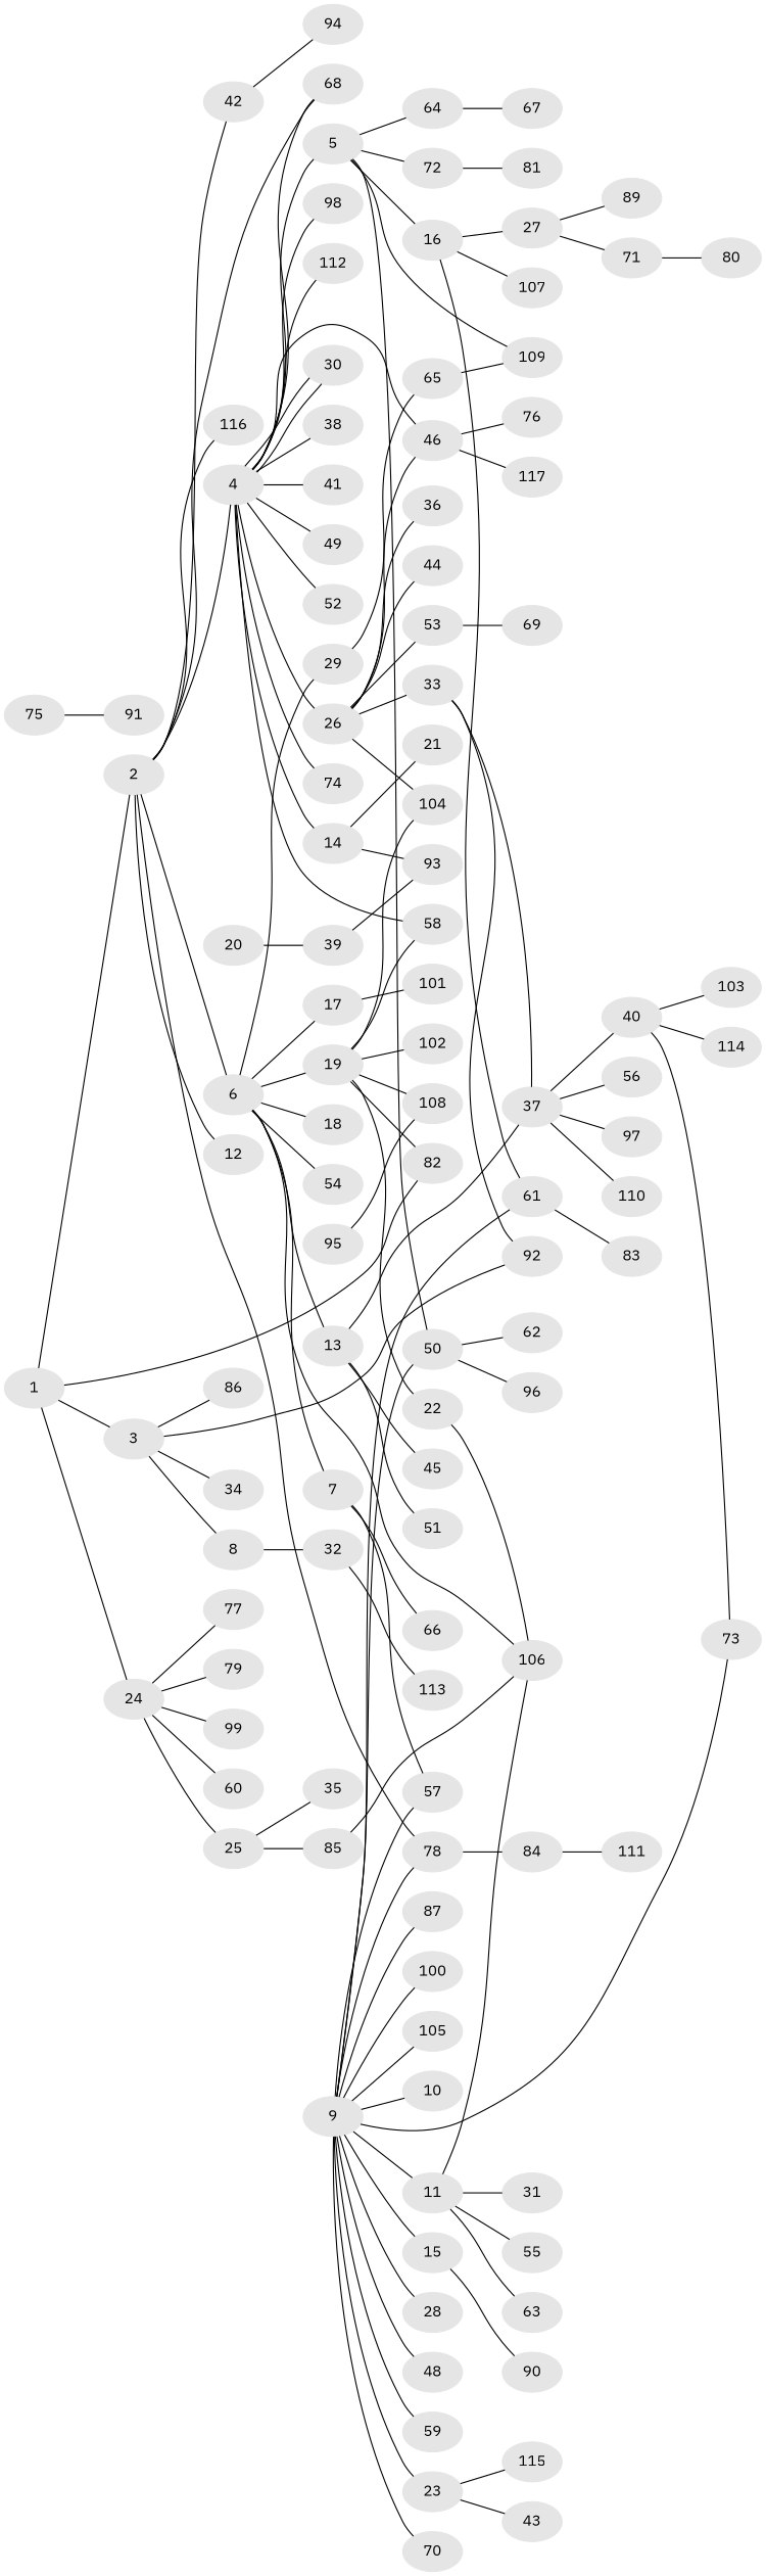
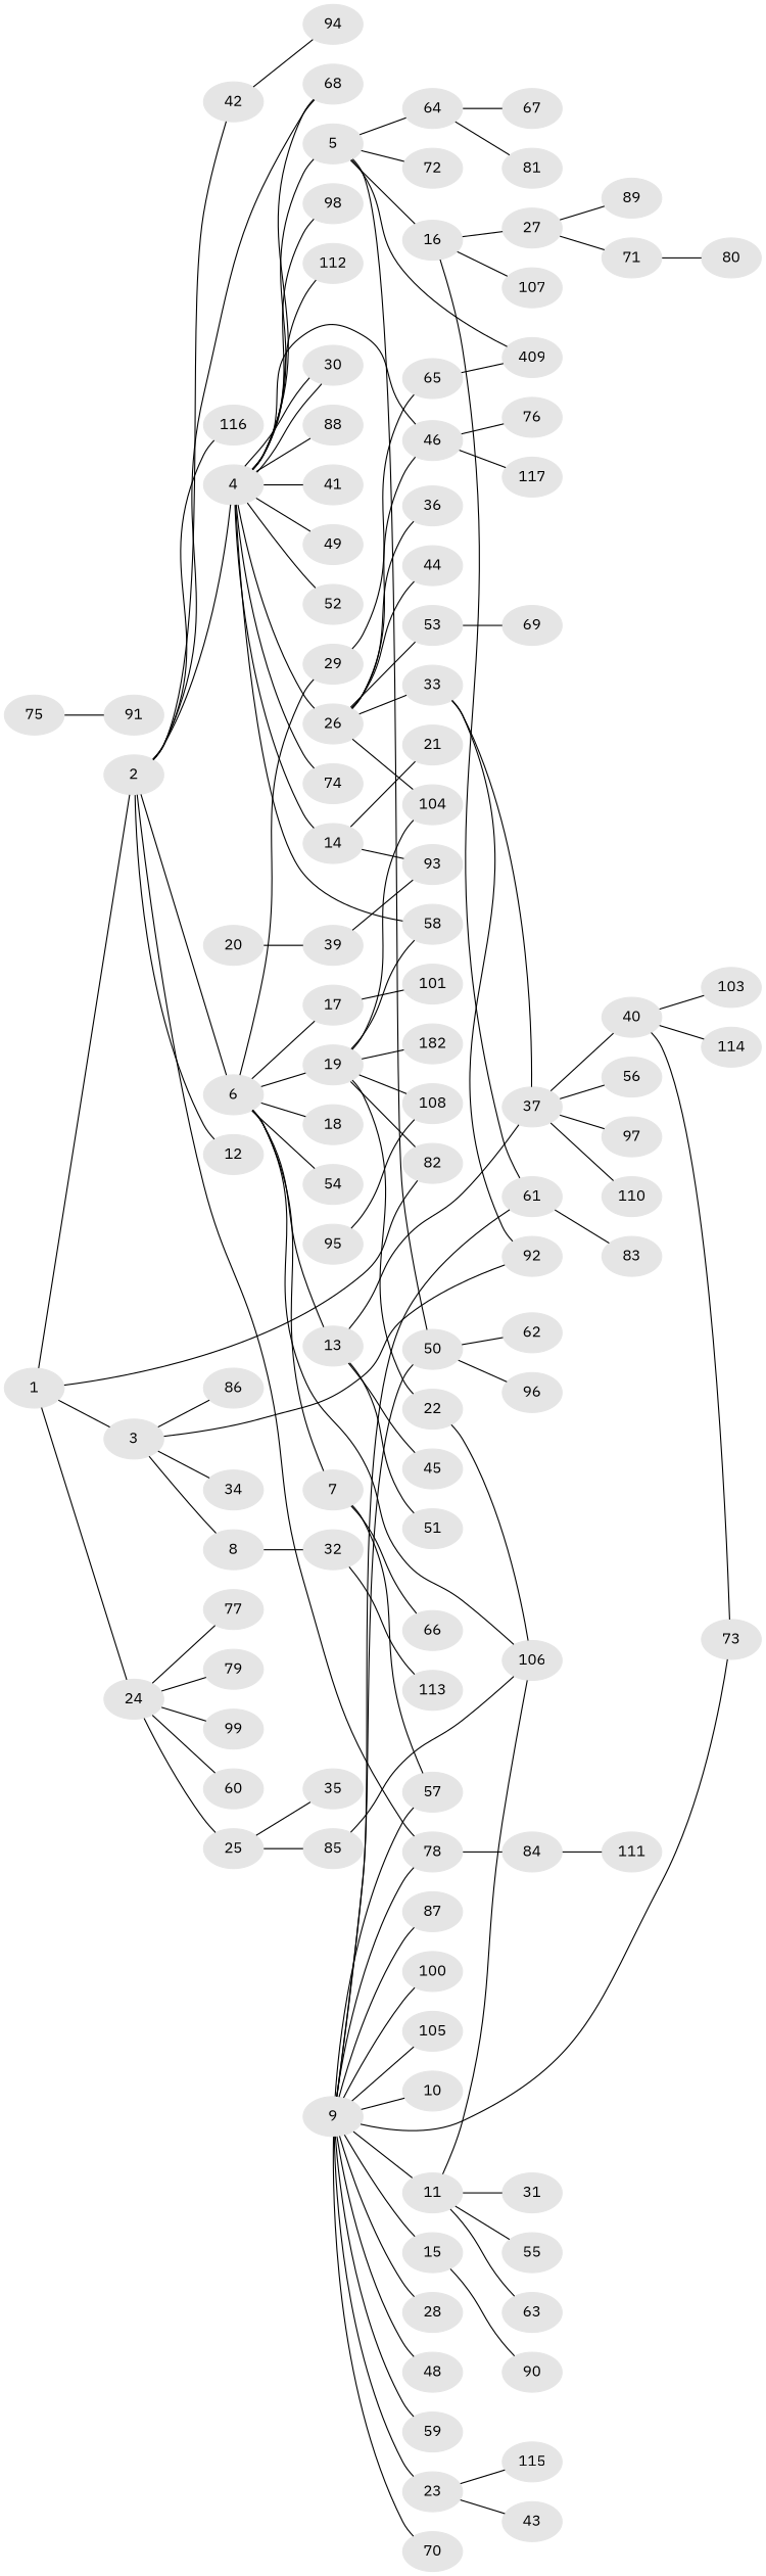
  graph {
    fontname="IBM Plex Sans"
    rankdir=LR
    node [color=gray90 fontname="IBM Plex Sans" style=filled]
    edge [fontname="IBM Plex Sans"]
    1
    2
    3
    24
    82
    4
    6
    12
    42
    68
    116
    78
    8
    34
    86
    92
    25
    60
    77
    79
    99
    5
    14
    26
    30
-   38
+   38 [label=88]
    41
    49
    52
    58
    74
    98
    112
    46
    7
    13
    17
    18
    19
    29
    54
    106
    9
    50
    57
    10
    11
    15
    23
    28
    48
    59
    61
    70
    73
    87
    100
    105
    94
    32
    16
    64
    72
-   109
+   109 [label=409]
    21
    93
    104
    33
    36
    44
    53
    75
    91
    27
    107
    62
    96
    67
    81
    66
    37
    45
    51
    101
    22
-   102
+   102 [label=182]
    108
    65
    113
    31
    55
    63
    90
    43
    115
    83
    84
    40
    56
    97
    110
    20
    39
    71
    89
    95
    35
    85
    76
    117
    69
    80
    103
    114
    111
    1 -- 2
    1 -- 3
    1 -- 24
    1 -- 82
    2 -- 4
    2 -- 6
    2 -- 12
    2 -- 42
    2 -- 68
    2 -- 116
    2 -- 78
    3 -- 8
    3 -- 34
    3 -- 86
    3 -- 92
    24 -- 25
    24 -- 60
    24 -- 77
    24 -- 79
    24 -- 99
    4 -- 68
    4 -- 5
    4 -- 14
    4 -- 26
    4 -- 30
    4 -- 30
    4 -- 38
    4 -- 41
    4 -- 49
    4 -- 52
    4 -- 58
    4 -- 74
    4 -- 98
    4 -- 112
    4 -- 46
    6 -- 7
    6 -- 13
    6 -- 17
    6 -- 18
    6 -- 19
    6 -- 29
    6 -- 54
    6 -- 106
    42 -- 94
    78 -- 84
    8 -- 32
    25 -- 35
    25 -- 85
    5 -- 50
    5 -- 16
    5 -- 64
    5 -- 72
    5 -- 109
    14 -- 21
    14 -- 93
    26 -- 46
    26 -- 104
    26 -- 33
    26 -- 36
    26 -- 44
    26 -- 53
    46 -- 76
    46 -- 117
    7 -- 57
    7 -- 66
    13 -- 37
    13 -- 45
    13 -- 51
    17 -- 101
    19 -- 82
    19 -- 58
    19 -- 104
    19 -- 22
    19 -- 102
    19 -- 108
    29 -- 65
    9 -- 78
    9 -- 50
    9 -- 57
    9 -- 10
    9 -- 11
    9 -- 15
    9 -- 23
    9 -- 28
    9 -- 48
    9 -- 59
    9 -- 61
    9 -- 70
    9 -- 73
    9 -- 87
    9 -- 100
    9 -- 105
    50 -- 62
    50 -- 96
    11 -- 106
    11 -- 31
    11 -- 55
    11 -- 63
    15 -- 90
    23 -- 43
    23 -- 115
    61 -- 83
    32 -- 113
    16 -- 61
    16 -- 27
    16 -- 107
    64 -- 67
-   72 -- 81
+   64 -- 81
    33 -- 92
    33 -- 37
    53 -- 69
    75 -- 91
    27 -- 71
    27 -- 89
    37 -- 40
    37 -- 56
    37 -- 97
    37 -- 110
    22 -- 106
    65 -- 109
    84 -- 111
    40 -- 73
    40 -- 103
    40 -- 114
    20 -- 39
    39 -- 93
    71 -- 80
    95 -- 108
    85 -- 106
  }
